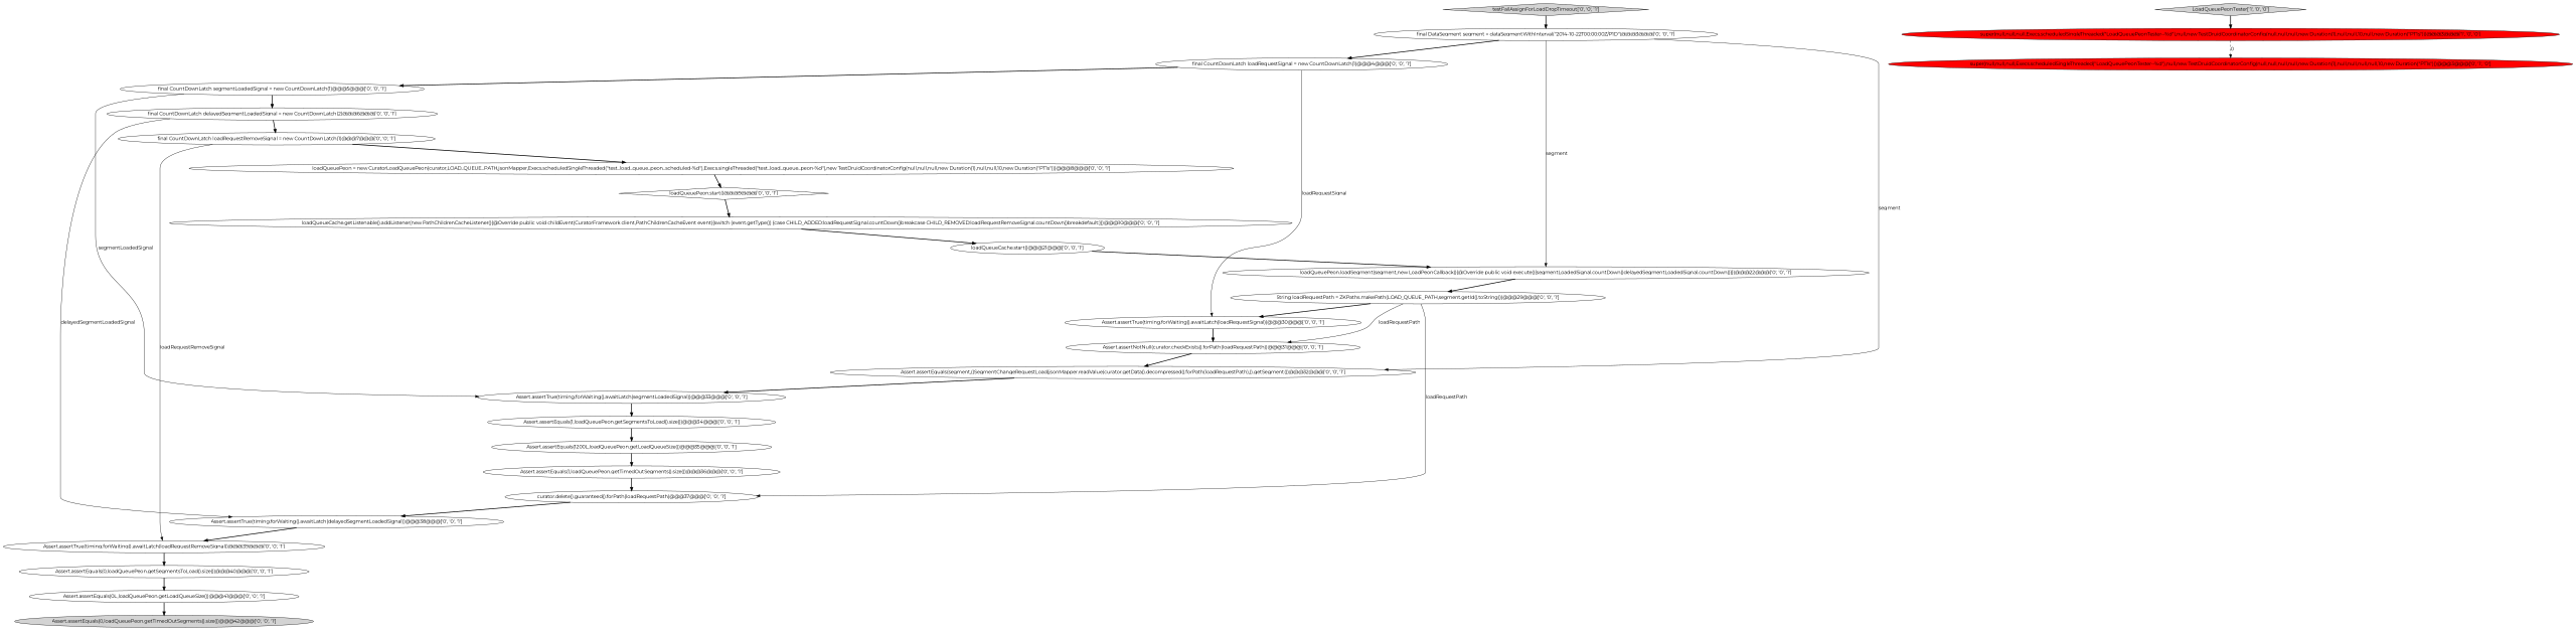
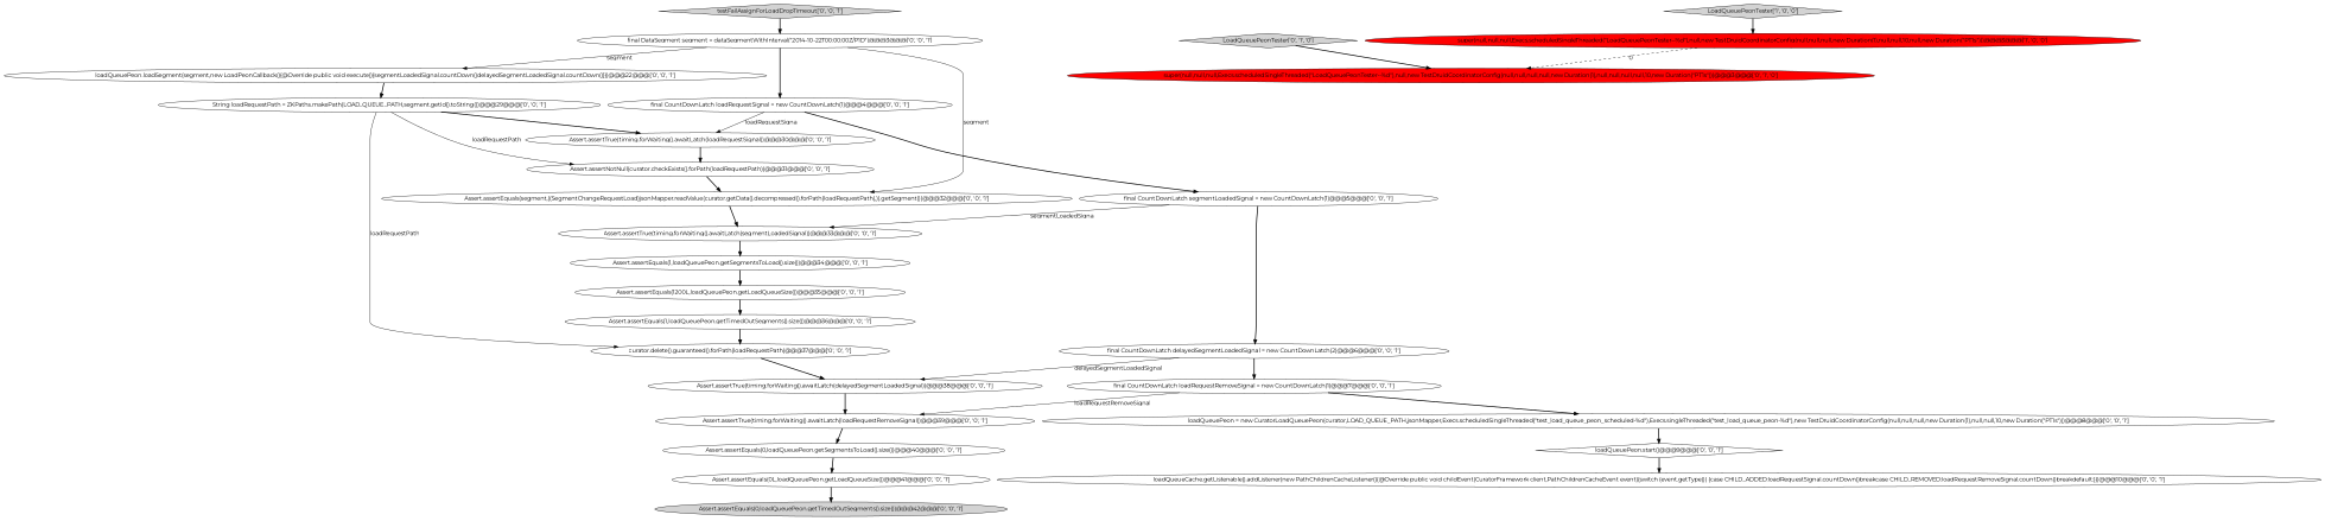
  digraph {
    fontname=Montserrat
    node [fillcolor=white fontname=Montserrat shape=ellipse style=filled]
    edge [fontname=Montserrat style=bold]
    n1 [label="final CountDownLatch delayedSegmentLoadedSignal = new CountDownLatch(2)@@@6@@@['0', '0', '1']"]
    n2 [label="final CountDownLatch loadRequestRemoveSignal = new CountDownLatch(1)@@@7@@@['0', '0', '1']"]
    n3 [label="Assert.assertTrue(timing.forWaiting().awaitLatch(delayedSegmentLoadedSignal))@@@38@@@['0', '0', '1']"]
    n4 [label="Assert.assertTrue(timing.forWaiting().awaitLatch(loadRequestRemoveSignal))@@@39@@@['0', '0', '1']"]
    n5 [label="loadQueuePeon = new CuratorLoadQueuePeon(curator,LOAD_QUEUE_PATH,jsonMapper,Execs.scheduledSingleThreaded(\"test_load_queue_peon_scheduled-%d\"),Execs.singleThreaded(\"test_load_queue_peon-%d\"),new TestDruidCoordinatorConfig(null,null,null,new Duration(1),null,null,10,new Duration(\"PT1s\")))@@@8@@@['0', '0', '1']"]
    n6 [fillcolor=red label="super(null,null,null,Execs.scheduledSingleThreaded(\"LoadQueuePeonTester--%d\"),null,new TestDruidCoordinatorConfig(null,null,null,new Duration(1),null,null,10,null,new Duration(\"PT1s\")))@@@3@@@['1', '0', '0']"]
    n7 [fillcolor=red label="super(null,null,null,Execs.scheduledSingleThreaded(\"LoadQueuePeonTester--%d\"),null,new TestDruidCoordinatorConfig(null,null,null,null,new Duration(1),null,null,null,null,10,new Duration(\"PT1s\")))@@@3@@@['0', '1', '0']"]
    n8 [label="final DataSegment segment = dataSegmentWithInterval(\"2014-10-22T00:00:00Z/P1D\")@@@3@@@['0', '0', '1']"]
    n9 [label="final CountDownLatch loadRequestSignal = new CountDownLatch(1)@@@4@@@['0', '0', '1']"]
    n10 [label="loadQueuePeon.loadSegment(segment,new LoadPeonCallback(){@Override public void execute(){segmentLoadedSignal.countDown()delayedSegmentLoadedSignal.countDown()}})@@@22@@@['0', '0', '1']"]
    n11 [label="Assert.assertEquals(segment,((SegmentChangeRequestLoad)jsonMapper.readValue(curator.getData().decompressed().forPath(loadRequestPath),)).getSegment())@@@32@@@['0', '0', '1']"]
    n12 [label="Assert.assertTrue(timing.forWaiting().awaitLatch(loadRequestSignal))@@@30@@@['0', '0', '1']"]
    n13 [label="final CountDownLatch segmentLoadedSignal = new CountDownLatch(1)@@@5@@@['0', '0', '1']"]
    n14 [label="String loadRequestPath = ZKPaths.makePath(LOAD_QUEUE_PATH,segment.getId().toString())@@@29@@@['0', '0', '1']"]
    n15 [label="Assert.assertTrue(timing.forWaiting().awaitLatch(segmentLoadedSignal))@@@33@@@['0', '0', '1']"]
    n16 [fillcolor=lightgray label="testFailAssignForLoadDropTimeout['0', '0', '1']" shape=diamond]
-   n17 [label="loadQueueCache.start()@@@21@@@['0', '0', '1']"]
    n18 [label="Assert.assertEquals(0L,loadQueuePeon.getLoadQueueSize())@@@41@@@['0', '0', '1']"]
    n19 [fillcolor=lightgray label="Assert.assertEquals(0,loadQueuePeon.getTimedOutSegments().size())@@@42@@@['0', '0', '1']"]
    n20 [label="Assert.assertNotNull(curator.checkExists().forPath(loadRequestPath))@@@31@@@['0', '0', '1']"]
    n21 [label="curator.delete().guaranteed().forPath(loadRequestPath)@@@37@@@['0', '0', '1']"]
    n22 [label="Assert.assertEquals(0,loadQueuePeon.getSegmentsToLoad().size())@@@40@@@['0', '0', '1']"]
    n23 [label="loadQueuePeon.start()@@@9@@@['0', '0', '1']" shape=diamond]
    n24 [label="Assert.assertEquals(1,loadQueuePeon.getSegmentsToLoad().size())@@@34@@@['0', '0', '1']"]
    n25 [label="Assert.assertEquals(1200L,loadQueuePeon.getLoadQueueSize())@@@35@@@['0', '0', '1']"]
    n26 [label="Assert.assertEquals(1,loadQueuePeon.getTimedOutSegments().size())@@@36@@@['0', '0', '1']"]
    n27 [label="loadQueueCache.getListenable().addListener(new PathChildrenCacheListener(){@Override public void childEvent(CuratorFramework client,PathChildrenCacheEvent event){switch (event.getType()) {case CHILD_ADDED:loadRequestSignal.countDown()breakcase CHILD_REMOVED:loadRequestRemoveSignal.countDown()breakdefault:}})@@@10@@@['0', '0', '1']"]
    n28 [fillcolor=lightgray label="LoadQueuePeonTester['1', '0', '0']" shape=diamond]
+   n29 [fillcolor=lightgray label="LoadQueuePeonTester['0', '1', '0']" shape=diamond]
    n1 -> n2
    n1 -> n3 [label=delayedSegmentLoadedSignal style=solid]
    n2 -> n4 [label=loadRequestRemoveSignal style=solid]
    n2 -> n5
    n3 -> n4
    n4 -> n22
    n5 -> n23
    n6 -> n7 [label=0 style=dashed]
    n8 -> n9
    n8 -> n10 [label=segment style=solid]
    n8 -> n11 [label=segment style=solid]
    n9 -> n12 [label=loadRequestSignal style=solid]
    n9 -> n13
    n10 -> n14
    n11 -> n15
    n12 -> n20
    n13 -> n1
    n13 -> n15 [label=segmentLoadedSignal style=solid]
    n14 -> n12
    n14 -> n20 [label=loadRequestPath style=solid]
    n14 -> n21 [label=loadRequestPath style=solid]
    n15 -> n24
    n16 -> n8
-   n17 -> n10
    n18 -> n19
    n20 -> n11
    n21 -> n3
    n22 -> n18
    n23 -> n27
    n24 -> n25
    n25 -> n26
    n26 -> n21
-   n27 -> n17
    n28 -> n6
+   n29 -> n7
  }
